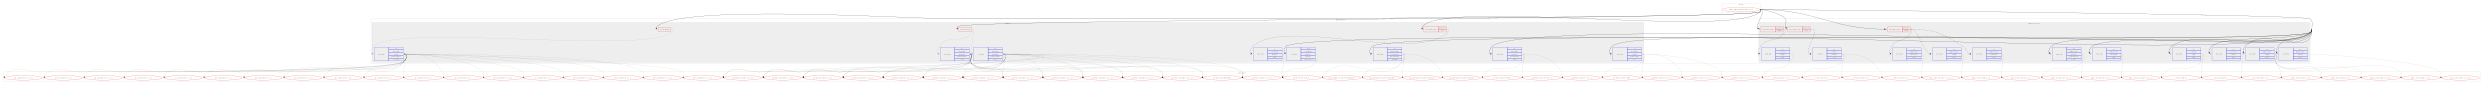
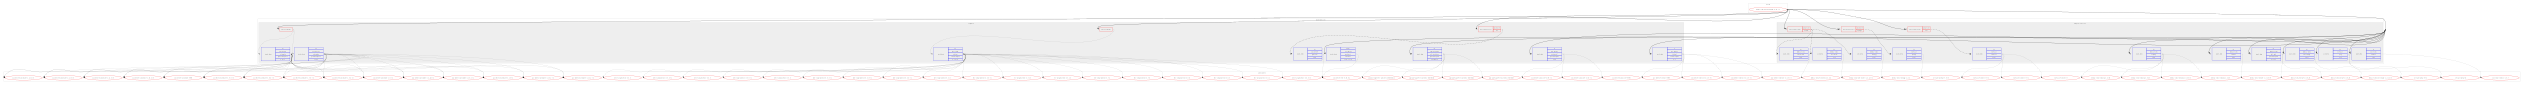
  digraph {
    compound=true
    concentrate=true
    fontname="Liberation Mono"
    fontsize=10
    newrank=true
    rankdir=TB
    ranksep=1.5
    node [color=red fontname="Liberation Mono" fontsize=10]
    edge [arrowhead=vee fontname="Liberation Mono" headport=w style=dotted tailport=e weight=100]
    n1 [label="games-rpg/freedroidrpg-0.16-r1" width=4]
    n2 [color=blue label=<<TABLE BORDER="0" CELLBORDER="1" CELLSPACING="0" CELLPADDING="4" WIDTH="220"><TR><TD ROWSPAN="6" CELLPADDING="30">pack_dep</TD></TR><TR><TD WIDTH="110">no</TD></TR><TR><TD>dev-lang</TD></TR><TR><TD>python</TD></TR><TR><TD>greaterequal</TD></TR><TR><TD>2.7.5-r2</TD></TR></TABLE>> shape=none]
    n3 [label=<<TABLE BORDER="0" CELLBORDER="1" CELLSPACING="0" CELLPADDING="4"><TR><TD CELLPADDING="10">any_of_group</TD></TR></TABLE>> shape=none]
    n4 [color=blue label=<<TABLE BORDER="0" CELLBORDER="1" CELLSPACING="0" CELLPADDING="4" WIDTH="220"><TR><TD ROWSPAN="6" CELLPADDING="30">pack_dep</TD></TR><TR><TD WIDTH="110">no</TD></TR><TR><TD>sys-devel</TD></TR><TR><TD>automake</TD></TR><TR><TD>greaterequal</TD></TR><TR><TD>1.16.1</TD></TR></TABLE>> shape=none]
    n5 [color=blue label=<<TABLE BORDER="0" CELLBORDER="1" CELLSPACING="0" CELLPADDING="4" WIDTH="220"><TR><TD ROWSPAN="6" CELLPADDING="30">pack_dep</TD></TR><TR><TD WIDTH="110">no</TD></TR><TR><TD>sys-devel</TD></TR><TR><TD>automake</TD></TR><TR><TD>greaterequal</TD></TR><TR><TD>1.15.1</TD></TR></TABLE>> shape=none]
    n6 [label=<<TABLE BORDER="0" CELLBORDER="1" CELLSPACING="0" CELLPADDING="4"><TR><TD CELLPADDING="10">any_of_group</TD></TR></TABLE>> shape=none]
    n7 [color=blue label=<<TABLE BORDER="0" CELLBORDER="1" CELLSPACING="0" CELLPADDING="4" WIDTH="220"><TR><TD ROWSPAN="6" CELLPADDING="30">pack_dep</TD></TR><TR><TD WIDTH="110">no</TD></TR><TR><TD>sys-devel</TD></TR><TR><TD>gettext</TD></TR><TR><TD>none</TD></TR><TR><TD></TD></TR></TABLE>> shape=none]
    n8 [label=<<TABLE BORDER="0" CELLBORDER="1" CELLSPACING="0" CELLPADDING="4"><TR><TD ROWSPAN="3" CELLPADDING="10">use_conditional</TD></TR><TR><TD>positive</TD></TR><TR><TD>nls</TD></TR></TABLE>> shape=none]
    n9 [color=blue label=<<TABLE BORDER="0" CELLBORDER="1" CELLSPACING="0" CELLPADDING="4" WIDTH="220"><TR><TD ROWSPAN="6" CELLPADDING="30">pack_dep</TD></TR><TR><TD WIDTH="110">no</TD></TR><TR><TD>app-portage</TD></TR><TR><TD>elt-patches</TD></TR><TR><TD>greaterequal</TD></TR><TR><TD>20170815</TD></TR></TABLE>> shape=none]
    n10 [color=blue label=<<TABLE BORDER="0" CELLBORDER="1" CELLSPACING="0" CELLPADDING="4" WIDTH="220"><TR><TD ROWSPAN="6" CELLPADDING="30">pack_dep</TD></TR><TR><TD WIDTH="110">no</TD></TR><TR><TD>sys-devel</TD></TR><TR><TD>autoconf</TD></TR><TR><TD>greaterequal</TD></TR><TR><TD>2.69</TD></TR></TABLE>> shape=none]
    n11 [color=blue label=<<TABLE BORDER="0" CELLBORDER="1" CELLSPACING="0" CELLPADDING="4" WIDTH="220"><TR><TD ROWSPAN="6" CELLPADDING="30">pack_dep</TD></TR><TR><TD WIDTH="110">no</TD></TR><TR><TD>sys-devel</TD></TR><TR><TD>libtool</TD></TR><TR><TD>greaterequal</TD></TR><TR><TD>2.4</TD></TR></TABLE>> shape=none]
    n12 [color=blue label=<<TABLE BORDER="0" CELLBORDER="1" CELLSPACING="0" CELLPADDING="4" WIDTH="220"><TR><TD ROWSPAN="6" CELLPADDING="30">pack_dep</TD></TR><TR><TD WIDTH="110">weak</TD></TR><TR><TD>sys-devel</TD></TR><TR><TD>gettext</TD></TR><TR><TD>smaller</TD></TR><TR><TD>0.18.1.1-r3</TD></TR></TABLE>> shape=none]
    n13 [color=blue label=<<TABLE BORDER="0" CELLBORDER="1" CELLSPACING="0" CELLPADDING="4" WIDTH="220"><TR><TD ROWSPAN="6" CELLPADDING="30">pack_dep</TD></TR><TR><TD WIDTH="110">no</TD></TR><TR><TD>virtual</TD></TR><TR><TD>libintl</TD></TR><TR><TD>none</TD></TR><TR><TD></TD></TR></TABLE>> shape=none]
    n14 [label=<<TABLE BORDER="0" CELLBORDER="1" CELLSPACING="0" CELLPADDING="4"><TR><TD ROWSPAN="3" CELLPADDING="10">use_conditional</TD></TR><TR><TD>positive</TD></TR><TR><TD>nls</TD></TR></TABLE>> shape=none]
    n15 [color=blue label=<<TABLE BORDER="0" CELLBORDER="1" CELLSPACING="0" CELLPADDING="4" WIDTH="220"><TR><TD ROWSPAN="6" CELLPADDING="30">pack_dep</TD></TR><TR><TD WIDTH="110">no</TD></TR><TR><TD>virtual</TD></TR><TR><TD>opengl</TD></TR><TR><TD>none</TD></TR><TR><TD></TD></TR></TABLE>> shape=none]
    n16 [label=<<TABLE BORDER="0" CELLBORDER="1" CELLSPACING="0" CELLPADDING="4"><TR><TD ROWSPAN="3" CELLPADDING="10">use_conditional</TD></TR><TR><TD>positive</TD></TR><TR><TD>opengl</TD></TR></TABLE>> shape=none]
    n17 [color=blue label=<<TABLE BORDER="0" CELLBORDER="1" CELLSPACING="0" CELLPADDING="4" WIDTH="220"><TR><TD ROWSPAN="6" CELLPADDING="30">pack_dep</TD></TR><TR><TD WIDTH="110">no</TD></TR><TR><TD>media-libs</TD></TR><TR><TD>libogg</TD></TR><TR><TD>none</TD></TR><TR><TD></TD></TR></TABLE>> shape=none]
    n18 [color=blue label=<<TABLE BORDER="0" CELLBORDER="1" CELLSPACING="0" CELLPADDING="4" WIDTH="220"><TR><TD ROWSPAN="6" CELLPADDING="30">pack_dep</TD></TR><TR><TD WIDTH="110">no</TD></TR><TR><TD>media-libs</TD></TR><TR><TD>libvorbis</TD></TR><TR><TD>none</TD></TR><TR><TD></TD></TR></TABLE>> shape=none]
    n19 [color=blue label=<<TABLE BORDER="0" CELLBORDER="1" CELLSPACING="0" CELLPADDING="4" WIDTH="220"><TR><TD ROWSPAN="6" CELLPADDING="30">pack_dep</TD></TR><TR><TD WIDTH="110">no</TD></TR><TR><TD>media-libs</TD></TR><TR><TD>sdl-mixer</TD></TR><TR><TD>none</TD></TR><TR><TD></TD></TR></TABLE>> shape=none]
    n20 [label=<<TABLE BORDER="0" CELLBORDER="1" CELLSPACING="0" CELLPADDING="4"><TR><TD ROWSPAN="3" CELLPADDING="10">use_conditional</TD></TR><TR><TD>positive</TD></TR><TR><TD>sound</TD></TR></TABLE>> shape=none]
    n21 [color=blue label=<<TABLE BORDER="0" CELLBORDER="1" CELLSPACING="0" CELLPADDING="4" WIDTH="220"><TR><TD ROWSPAN="6" CELLPADDING="30">pack_dep</TD></TR><TR><TD WIDTH="110">no</TD></TR><TR><TD>media-libs</TD></TR><TR><TD>libpng</TD></TR><TR><TD>none</TD></TR><TR><TD></TD></TR></TABLE>> shape=none]
    n22 [color=blue label=<<TABLE BORDER="0" CELLBORDER="1" CELLSPACING="0" CELLPADDING="4" WIDTH="220"><TR><TD ROWSPAN="6" CELLPADDING="30">pack_dep</TD></TR><TR><TD WIDTH="110">no</TD></TR><TR><TD>media-libs</TD></TR><TR><TD>libsdl</TD></TR><TR><TD>none</TD></TR><TR><TD></TD></TR></TABLE>> shape=none]
    n23 [color=blue label=<<TABLE BORDER="0" CELLBORDER="1" CELLSPACING="0" CELLPADDING="4" WIDTH="220"><TR><TD ROWSPAN="6" CELLPADDING="30">pack_dep</TD></TR><TR><TD WIDTH="110">no</TD></TR><TR><TD>media-libs</TD></TR><TR><TD>sdl-gfx</TD></TR><TR><TD>greaterequal</TD></TR><TR><TD>2.0.21</TD></TR></TABLE>> shape=none]
    n24 [color=blue label=<<TABLE BORDER="0" CELLBORDER="1" CELLSPACING="0" CELLPADDING="4" WIDTH="220"><TR><TD ROWSPAN="6" CELLPADDING="30">pack_dep</TD></TR><TR><TD WIDTH="110">no</TD></TR><TR><TD>media-libs</TD></TR><TR><TD>sdl-image</TD></TR><TR><TD>none</TD></TR><TR><TD></TD></TR></TABLE>> shape=none]
    n25 [color=blue label=<<TABLE BORDER="0" CELLBORDER="1" CELLSPACING="0" CELLPADDING="4" WIDTH="220"><TR><TD ROWSPAN="6" CELLPADDING="30">pack_dep</TD></TR><TR><TD WIDTH="110">no</TD></TR><TR><TD>virtual</TD></TR><TR><TD>jpeg</TD></TR><TR><TD>none</TD></TR><TR><TD></TD></TR></TABLE>> shape=none]
    n26 [color=blue label=<<TABLE BORDER="0" CELLBORDER="1" CELLSPACING="0" CELLPADDING="4" WIDTH="220"><TR><TD ROWSPAN="6" CELLPADDING="30">pack_dep</TD></TR><TR><TD WIDTH="110">no</TD></TR><TR><TD>x11-libs</TD></TR><TR><TD>libX11</TD></TR><TR><TD>none</TD></TR><TR><TD></TD></TR></TABLE>> shape=none]
    n27 [label="dev-lang/python-2.7.15" width=4]
    n28 [label="dev-lang/python-2.7.16" width=4]
    n29 [label="dev-lang/python-3.4.5-r1" width=4]
    n30 [label="dev-lang/python-3.4.6-r1" width=4]
    n31 [label="dev-lang/python-3.4.8" width=4]
    n32 [label="dev-lang/python-3.4.8-r1" width=4]
    n33 [label="dev-lang/python-3.5.4-r1" width=4]
    n34 [label="dev-lang/python-3.5.5" width=4]
    n35 [label="dev-lang/python-3.5.5-r1" width=4]
    n36 [label="dev-lang/python-3.5.6" width=4]
    n37 [label="dev-lang/python-3.6.3-r1" width=4]
    n38 [label="dev-lang/python-3.6.4" width=4]
    n39 [label="dev-lang/python-3.6.5" width=4]
    n40 [label="dev-lang/python-3.6.5-r1" width=4]
    n41 [label="dev-lang/python-3.6.6" width=4]
    n42 [label="dev-lang/python-3.6.8" width=4]
    n43 [label="dev-lang/python-3.7.0" width=4]
    n44 [label="dev-lang/python-3.7.2" width=4]
    n45 [label="sys-devel/automake-1.10.3-r3" width=4]
    n46 [label="sys-devel/automake-1.11.6-r3" width=4]
    n47 [label="sys-devel/automake-1.12.6-r2" width=4]
    n48 [label="sys-devel/automake-1.13.4-r2" width=4]
    n49 [label="sys-devel/automake-1.14.1-r2" width=4]
    n50 [label="sys-devel/automake-1.15.1-r2" width=4]
    n51 [label="sys-devel/automake-1.16-r2" width=4]
    n52 [label="sys-devel/automake-1.16.1-r1" width=4]
    n53 [label="sys-devel/automake-1.4_p6-r2" width=4]
    n54 [label="sys-devel/automake-1.5-r2" width=4]
+   n55 [label="sys-devel/automake-1.6.3-r2" width=4]
    n56 [label="sys-devel/automake-1.7.9-r3" width=4]
    n57 [label="sys-devel/automake-1.8.5-r5" width=4]
    n58 [label="sys-devel/automake-1.9.6-r5" width=4]
    n59 [label="sys-devel/automake-9999" width=4]
    n60 [label="sys-devel/elt-0.19.8.1" width=4]
    n61 [label="app-portage/elt-patches-20170317" width=4]
    n62 [label="app-portage/elt-patches-20170422" width=4]
    n63 [label="app-portage/elt-patches-20170815" width=4]
    n64 [label="app-portage/elt-patches-20170826.1" width=4]
    n65 [label="sys-devel/autoconf-2.64-r1" width=4]
    n66 [label="sys-devel/autoconf-2.69-r4" width=4]
    n67 [label="sys-devel/autoconf-9999" width=4]
    n68 [label="sys-devel/libtool-2.4.6-r3" width=4]
    n69 [label="sys-devel/libtool-2.4.6-r4" width=4]
    n70 [label="sys-devel/libtool-2.4.6-r5" width=4]
    n71 [label="sys-devel/libtool-9999" width=4]
    n72 [label="virtual/libintl-0" width=4]
    n73 [label="virtual/libintl-0-r1" width=4]
    n74 [label="virtual/libintl-0-r2" width=4]
    n75 [label="media-libs/sdl-gfx-2.0.25" width=4]
    n76 [label="media-libs/sdl-gfx-2.0.26" width=4]
    n77 [label="virtual/opengl-7.0-r2" width=4]
    n78 [label="media-libs/libogg-1.3.3" width=4]
    n79 [label="media-libs/libvorbis-1.3.6" width=4]
    n80 [label="media-libs/sdl-mixer-1.2.12-r4" width=4]
    n81 [label="media-libs/libpng-1.2.58" width=4]
    n82 [label="media-libs/libpng-1.4.30" width=4]
    n83 [label="media-libs/libpng-1.6.35-r1" width=4]
    n84 [label="media-libs/libpng-1.6.36" width=4]
    n85 [label="media-libs/libsdl-1.2.15-r9" width=4]
    n86 [label="media-libs/sdl-image-1.2.12-r2" width=4]
    n87 [label="virtual/jpeg-0-r2" width=4]
    n88 [label="virtual/jpeg-62" width=4]
    n89 [label="x11-libs/libX11-1.6.7" width=4]
    subgraph cluster_1 {
      color=gray
      label=<<i>ebuild</i>>
      rank=same
      n1
    }
    subgraph cluster_2 {
      color=gray
      label=<<i>dependencies</i>>
      subgraph cluster_3 {
        color=gray
        fillcolor="#eeeeee"
        label=<<i>compile</i>>
        style=filled
        subgraph sub_4 {
          color=gray
          fillcolor="#eeeeee"
          label=<<i>compile</i>>
          style=filled
          n3
          subgraph sub_5 {
            color=gray
            fillcolor="#eeeeee"
            label=<<i>compile</i>>
            style=filled
            n2
          }
        }
        subgraph sub_6 {
          color=gray
          fillcolor="#eeeeee"
          label=<<i>compile</i>>
          style=filled
          n6
          subgraph sub_7 {
            color=gray
            fillcolor="#eeeeee"
            label=<<i>compile</i>>
            style=filled
            n4
          }
          subgraph sub_8 {
            color=gray
            fillcolor="#eeeeee"
            label=<<i>compile</i>>
            style=filled
            n5
          }
        }
        subgraph sub_9 {
          color=gray
          fillcolor="#eeeeee"
          label=<<i>compile</i>>
          style=filled
          n8
          subgraph sub_10 {
            color=gray
            fillcolor="#eeeeee"
            label=<<i>compile</i>>
            style=filled
            n7
          }
        }
        subgraph sub_11 {
          color=gray
          fillcolor="#eeeeee"
          label=<<i>compile</i>>
          style=filled
          n9
        }
        subgraph sub_12 {
          color=gray
          fillcolor="#eeeeee"
          label=<<i>compile</i>>
          style=filled
          n10
        }
        subgraph sub_13 {
          color=gray
          fillcolor="#eeeeee"
          label=<<i>compile</i>>
          style=filled
          n11
        }
        subgraph sub_14 {
          color=gray
          fillcolor="#eeeeee"
          label=<<i>compile</i>>
          style=filled
          n12
        }
      }
      subgraph cluster_15 {
        color=gray
        fillcolor="#eeeeee"
        label=<<i>compile and run</i>>
        style=filled
        subgraph sub_16 {
          color=gray
          fillcolor="#eeeeee"
          label=<<i>compile and run</i>>
          style=filled
          n14
          subgraph sub_17 {
            color=gray
            fillcolor="#eeeeee"
            label=<<i>compile and run</i>>
            style=filled
            n13
          }
        }
        subgraph sub_18 {
          color=gray
          fillcolor="#eeeeee"
          label=<<i>compile and run</i>>
          style=filled
          n16
          subgraph sub_19 {
            color=gray
            fillcolor="#eeeeee"
            label=<<i>compile and run</i>>
            style=filled
            n15
          }
        }
        subgraph sub_20 {
          color=gray
          fillcolor="#eeeeee"
          label=<<i>compile and run</i>>
          style=filled
          n20
          subgraph sub_21 {
            color=gray
            fillcolor="#eeeeee"
            label=<<i>compile and run</i>>
            style=filled
            n17
          }
          subgraph sub_22 {
            color=gray
            fillcolor="#eeeeee"
            label=<<i>compile and run</i>>
            style=filled
            n18
          }
          subgraph sub_23 {
            color=gray
            fillcolor="#eeeeee"
            label=<<i>compile and run</i>>
            style=filled
            n19
          }
        }
        subgraph sub_24 {
          color=gray
          fillcolor="#eeeeee"
          label=<<i>compile and run</i>>
          style=filled
          n21
        }
        subgraph sub_25 {
          color=gray
          fillcolor="#eeeeee"
          label=<<i>compile and run</i>>
          style=filled
          n22
        }
        subgraph sub_26 {
          color=gray
          fillcolor="#eeeeee"
          label=<<i>compile and run</i>>
          style=filled
          n23
        }
        subgraph sub_27 {
          color=gray
          fillcolor="#eeeeee"
          label=<<i>compile and run</i>>
          style=filled
          n24
        }
        subgraph sub_28 {
          color=gray
          fillcolor="#eeeeee"
          label=<<i>compile and run</i>>
          style=filled
          n25
        }
        subgraph sub_29 {
          color=gray
          fillcolor="#eeeeee"
          label=<<i>compile and run</i>>
          style=filled
          n26
        }
      }
      subgraph cluster_30 {
        color=gray
        fillcolor="#eeeeee"
        label=<<i>run</i>>
        style=filled
      }
    }
    subgraph cluster_31 {
      color=gray
      label=<<i>candidates</i>>
      rank=same
      subgraph sub_32 {
        color=black
        label=<<i>candidates</i>>
        nodesep=1
        rank=same
        n27
        n28
        n29
        n30
        n31
        n32
        n33
        n34
        n35
        n36
        n37
        n38
        n39
        n40
        n41
        n42
        n43
        n44
      }
      subgraph sub_33 {
        color=black
        label=<<i>candidates</i>>
        nodesep=1
        rank=same
        n45
        n46
        n47
        n48
        n49
        n50
        n51
        n52
        n53
        n54
+       n55
        n56
        n57
        n58
        n59
      }
      subgraph sub_34 {
        color=black
        label=<<i>candidates</i>>
        nodesep=1
        rank=same
        n45
        n46
        n47
        n48
        n49
        n50
        n51
        n52
        n53
        n54
+       n55
        n56
        n57
        n58
        n59
      }
      subgraph sub_35 {
        color=black
        label=<<i>candidates</i>>
        nodesep=1
        rank=same
        n60
      }
      subgraph sub_36 {
        color=black
        label=<<i>candidates</i>>
        nodesep=1
        rank=same
        n61
        n62
        n63
        n64
      }
      subgraph sub_37 {
        color=black
        label=<<i>candidates</i>>
        nodesep=1
        rank=same
        n65
        n66
        n67
      }
      subgraph sub_38 {
        color=black
        label=<<i>candidates</i>>
        nodesep=1
        rank=same
        n68
        n69
        n70
        n71
      }
      subgraph sub_39 {
        color=black
        label=<<i>candidates</i>>
        nodesep=1
        rank=same
        n60
      }
      subgraph sub_40 {
        color=black
        label=<<i>candidates</i>>
        nodesep=1
        rank=same
        n72
        n73
        n74
      }
      subgraph sub_41 {
        color=black
        label=<<i>candidates</i>>
        nodesep=1
        rank=same
        n75
        n76
      }
      subgraph sub_42 {
        color=black
        label=<<i>candidates</i>>
        nodesep=1
        rank=same
        n77
      }
      subgraph sub_43 {
        color=black
        label=<<i>candidates</i>>
        nodesep=1
        rank=same
        n78
      }
      subgraph sub_44 {
        color=black
        label=<<i>candidates</i>>
        nodesep=1
        rank=same
        n79
      }
      subgraph sub_45 {
        color=black
        label=<<i>candidates</i>>
        nodesep=1
        rank=same
        n80
      }
      subgraph sub_46 {
        color=black
        label=<<i>candidates</i>>
        nodesep=1
        rank=same
        n81
        n82
        n83
        n84
      }
      subgraph sub_47 {
        color=black
        label=<<i>candidates</i>>
        nodesep=1
        rank=same
        n85
      }
      subgraph sub_48 {
        color=black
        label=<<i>candidates</i>>
        nodesep=1
        rank=same
        n86
      }
      subgraph sub_49 {
        color=black
        label=<<i>candidates</i>>
        nodesep=1
        rank=same
        n87
        n88
      }
      subgraph sub_50 {
        color=black
        label=<<i>candidates</i>>
        nodesep=1
        rank=same
        n89
      }
    }
    n1 -> n3 [style=solid weight=20]
    n1 -> n6 [style=solid weight=20]
    n1 -> n8 [style=solid weight=20]
    n1 -> n9 [style=solid weight=20]
    n1 -> n10 [style=solid weight=20]
    n1 -> n11 [style=solid weight=20]
    n1 -> n12 [style=solid weight=20]
    n1 -> n14 [arrowhead=odotvee style=solid weight=20]
    n1 -> n16 [arrowhead=odotvee style=solid weight=20]
    n1 -> n20 [arrowhead=odotvee style=solid weight=20]
    n1 -> n21 [arrowhead=odotvee style=solid weight=20]
    n1 -> n22 [arrowhead=odotvee style=solid weight=20]
    n1 -> n23 [arrowhead=odotvee style=solid weight=20]
    n1 -> n24 [arrowhead=odotvee style=solid weight=20]
    n1 -> n25 [arrowhead=odotvee style=solid weight=20]
    n1 -> n26 [arrowhead=odotvee style=solid weight=20]
    n2 -> n27
    n2 -> n28
    n2 -> n29
    n2 -> n30
    n2 -> n31
    n2 -> n32
    n2 -> n33
    n2 -> n34
    n2 -> n35
    n2 -> n36
    n2 -> n37
    n2 -> n38
    n2 -> n39
    n2 -> n40
    n2 -> n41
    n2 -> n42
    n2 -> n43
    n2 -> n44
    n3 -> n2 [arrowhead=oinv weight=20]
    n4 -> n45
    n4 -> n46
    n4 -> n47
    n4 -> n48
    n4 -> n49
    n4 -> n50
    n4 -> n51
    n4 -> n52
    n4 -> n53
    n4 -> n54
+   n4 -> n55
    n4 -> n56
    n4 -> n57
    n4 -> n58
    n4 -> n59
    n5 -> n45
    n5 -> n46
    n5 -> n47
    n5 -> n48
    n5 -> n49
    n5 -> n50
    n5 -> n51
    n5 -> n52
    n5 -> n53
    n5 -> n54
+   n5 -> n55
    n5 -> n56
    n5 -> n57
    n5 -> n58
    n5 -> n59
    n6 -> n4 [arrowhead=oinv weight=20]
    n6 -> n5 [arrowhead=oinv weight=20]
    n7 -> n60
    n8 -> n7 [style=dashed weight=20]
    n9 -> n61
    n9 -> n62
    n9 -> n63
    n9 -> n64
    n10 -> n65
    n10 -> n66
    n10 -> n67
    n11 -> n68
    n11 -> n69
    n11 -> n70
    n11 -> n71
    n12 -> n60
    n13 -> n72
    n13 -> n73
    n13 -> n74
    n14 -> n13 [style=dashed weight=20]
    n15 -> n77
    n16 -> n15 [style=dashed weight=20]
    n17 -> n78
    n18 -> n79
    n19 -> n80
    n20 -> n17 [style=dashed weight=20]
    n20 -> n18 [style=dashed weight=20]
    n20 -> n19 [style=dashed weight=20]
    n21 -> n81
    n21 -> n82
    n21 -> n83
    n21 -> n84
    n22 -> n85
    n23 -> n75
    n23 -> n76
    n24 -> n86
    n25 -> n87
    n25 -> n88
    n26 -> n89
  }
